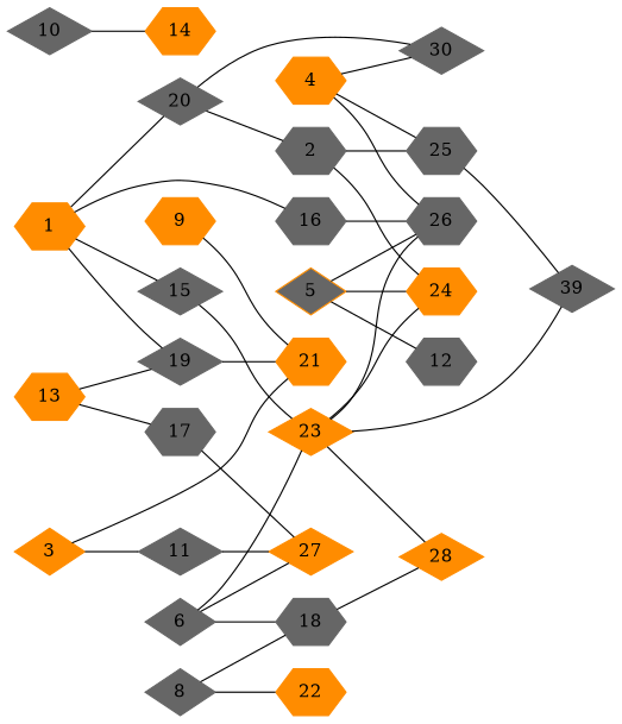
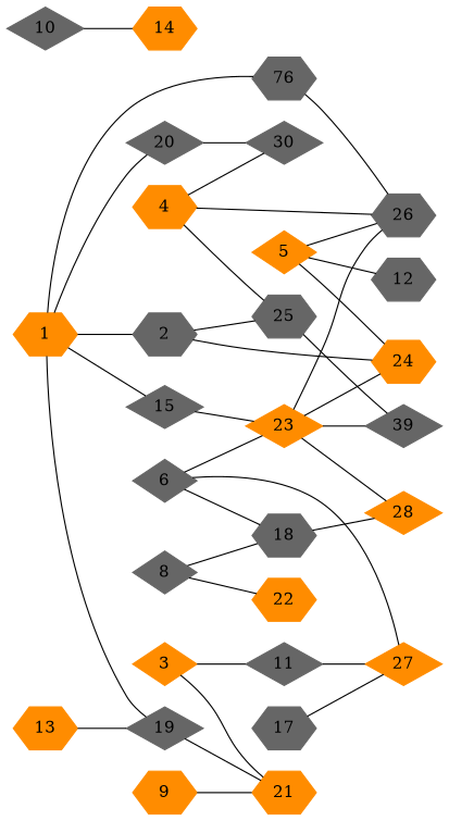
  graph {
    fontname="DejaVu Serif"
    rankdir=LR
    node [color=gray40 fontname="DejaVu Serif" shape=hexagon style=filled]
    edge [fontname="DejaVu Serif" weight=1.0]
    1 [color=darkorange]
    2
    15 [shape=diamond]
-   16
+   16 [label=76]
    19 [shape=diamond]
    20 [shape=diamond]
    24 [color=darkorange]
    25
    23 [color=darkorange shape=diamond]
    26
    21 [color=darkorange]
    30 [shape=diamond]
    n13 [label=39 shape=diamond]
    3 [color=darkorange shape=diamond]
    11 [shape=diamond]
    27 [color=darkorange shape=diamond]
    4 [color=darkorange]
-   5 [color=darkorange shape=diamond fillcolor=gray40]
+   5 [color=darkorange shape=diamond]
    12
    6 [shape=diamond]
    18
    28 [color=darkorange shape=diamond]
    17
    8 [shape=diamond]
    22 [color=darkorange]
    9 [color=darkorange]
    10 [shape=diamond]
    14 [color=darkorange]
    13 [color=darkorange]
-   20 -- 2
+   1 -- 2
    1 -- 15
    1 -- 16
    1 -- 19
    1 -- 20
    2 -- 24
    2 -- 25
    15 -- 23
    16 -- 26
    19 -- 21
    20 -- 30
    25 -- n13
    23 -- 24
    23 -- 26 [weight=2.0]
    23 -- n13
    23 -- 28
    3 -- 21
    3 -- 11 [weight=2.0]
    11 -- 27
    4 -- 25
    4 -- 26
    4 -- 30
    5 -- 24
    5 -- 26
    5 -- 12
    6 -- 23
    6 -- 27
    6 -- 18
    18 -- 28
    17 -- 27
    8 -- 18
    8 -- 22
    9 -- 21
    10 -- 14
    13 -- 19
-   13 -- 17
  }
